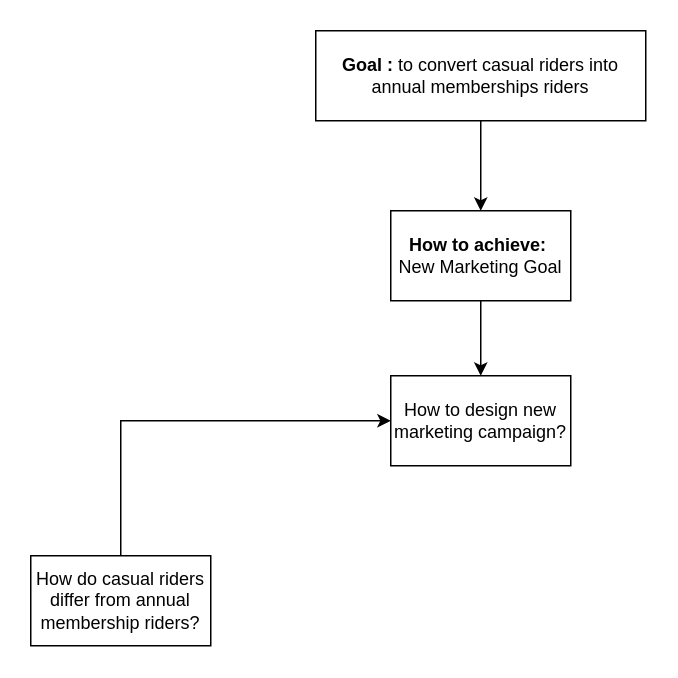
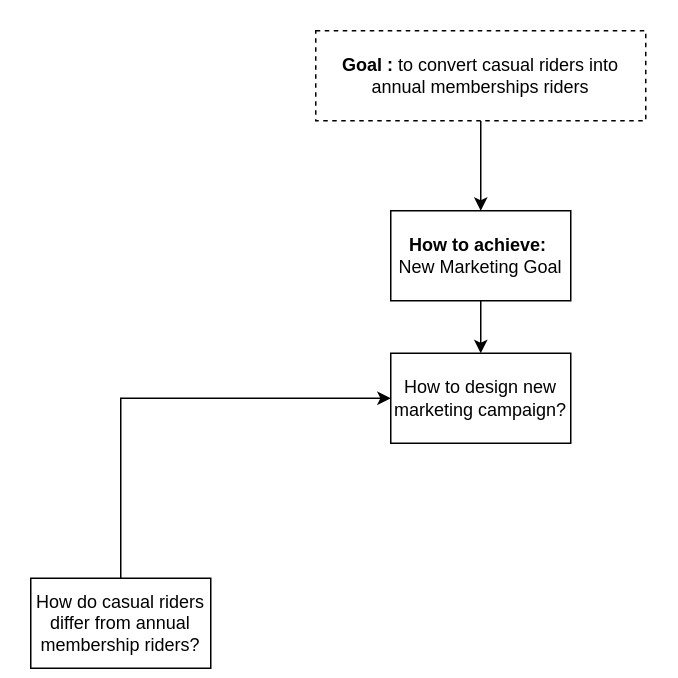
  <mxCell id="0" />
  <mxCell id="1" parent="0" />
  <mxCell id="2" style="edgeStyle=orthogonalEdgeStyle;rounded=0;orthogonalLoop=1;jettySize=auto;html=1;exitX=0.5;exitY=1;exitDx=0;exitDy=0;entryX=0.5;entryY=0;entryDx=0;entryDy=0;" parent="1" source="3" target="5" edge="1"><mxGeometry relative="1" as="geometry" /></mxCell>
- <mxCell id="3" value="&lt;b&gt;Goal : &lt;/b&gt;to convert casual riders into annual memberships riders" style="rounded=0;whiteSpace=wrap;html=1;" parent="1" vertex="1"><mxGeometry x="210" y="20" width="220" height="60" as="geometry" /></mxCell>
+ <mxCell id="3" value="&lt;b&gt;Goal : &lt;/b&gt;to convert casual riders into annual memberships riders" style="rounded=0;whiteSpace=wrap;html=1;dashed=1;" parent="1" vertex="1"><mxGeometry x="210" y="20" width="220" height="60" as="geometry" /></mxCell>
  <mxCell id="4" style="edgeStyle=orthogonalEdgeStyle;rounded=0;orthogonalLoop=1;jettySize=auto;html=1;exitX=0.5;exitY=1;exitDx=0;exitDy=0;entryX=0.5;entryY=0;entryDx=0;entryDy=0;" parent="1" source="5" target="6" edge="1"><mxGeometry relative="1" as="geometry" /></mxCell>
  <mxCell id="5" value="&lt;b&gt;How to achieve:&amp;nbsp;&lt;/b&gt;&lt;div&gt;New Marketing Goal&lt;/div&gt;" style="rounded=0;whiteSpace=wrap;html=1;" parent="1" vertex="1"><mxGeometry x="260" y="140" width="120" height="60" as="geometry" /></mxCell>
- <mxCell id="6" value="How to design new marketing campaign?" style="rounded=0;whiteSpace=wrap;html=1;" parent="1" vertex="1"><mxGeometry x="260" y="250" width="120" height="60" as="geometry" /></mxCell>
+ <mxCell id="6" value="How to design new marketing campaign?" style="rounded=0;whiteSpace=wrap;html=1;" parent="1" vertex="1"><mxGeometry x="260" y="235" width="120" height="60" as="geometry" /></mxCell>
  <mxCell id="7" style="edgeStyle=orthogonalEdgeStyle;rounded=0;orthogonalLoop=1;jettySize=auto;html=1;exitX=0.5;exitY=0;exitDx=0;exitDy=0;entryX=0;entryY=0.5;entryDx=0;entryDy=0;" parent="1" source="8" target="6" edge="1"><mxGeometry relative="1" as="geometry" /></mxCell>
- <mxCell id="8" value="How do casual riders differ from annual membership riders?" style="rounded=0;whiteSpace=wrap;html=1;" parent="1" vertex="1"><mxGeometry x="20" y="370" width="120" height="60" as="geometry" /></mxCell>
+ <mxCell id="8" value="How do casual riders differ from annual membership riders?" style="rounded=0;whiteSpace=wrap;html=1;" parent="1" vertex="1"><mxGeometry x="20" y="385" width="120" height="60" as="geometry" /></mxCell>
